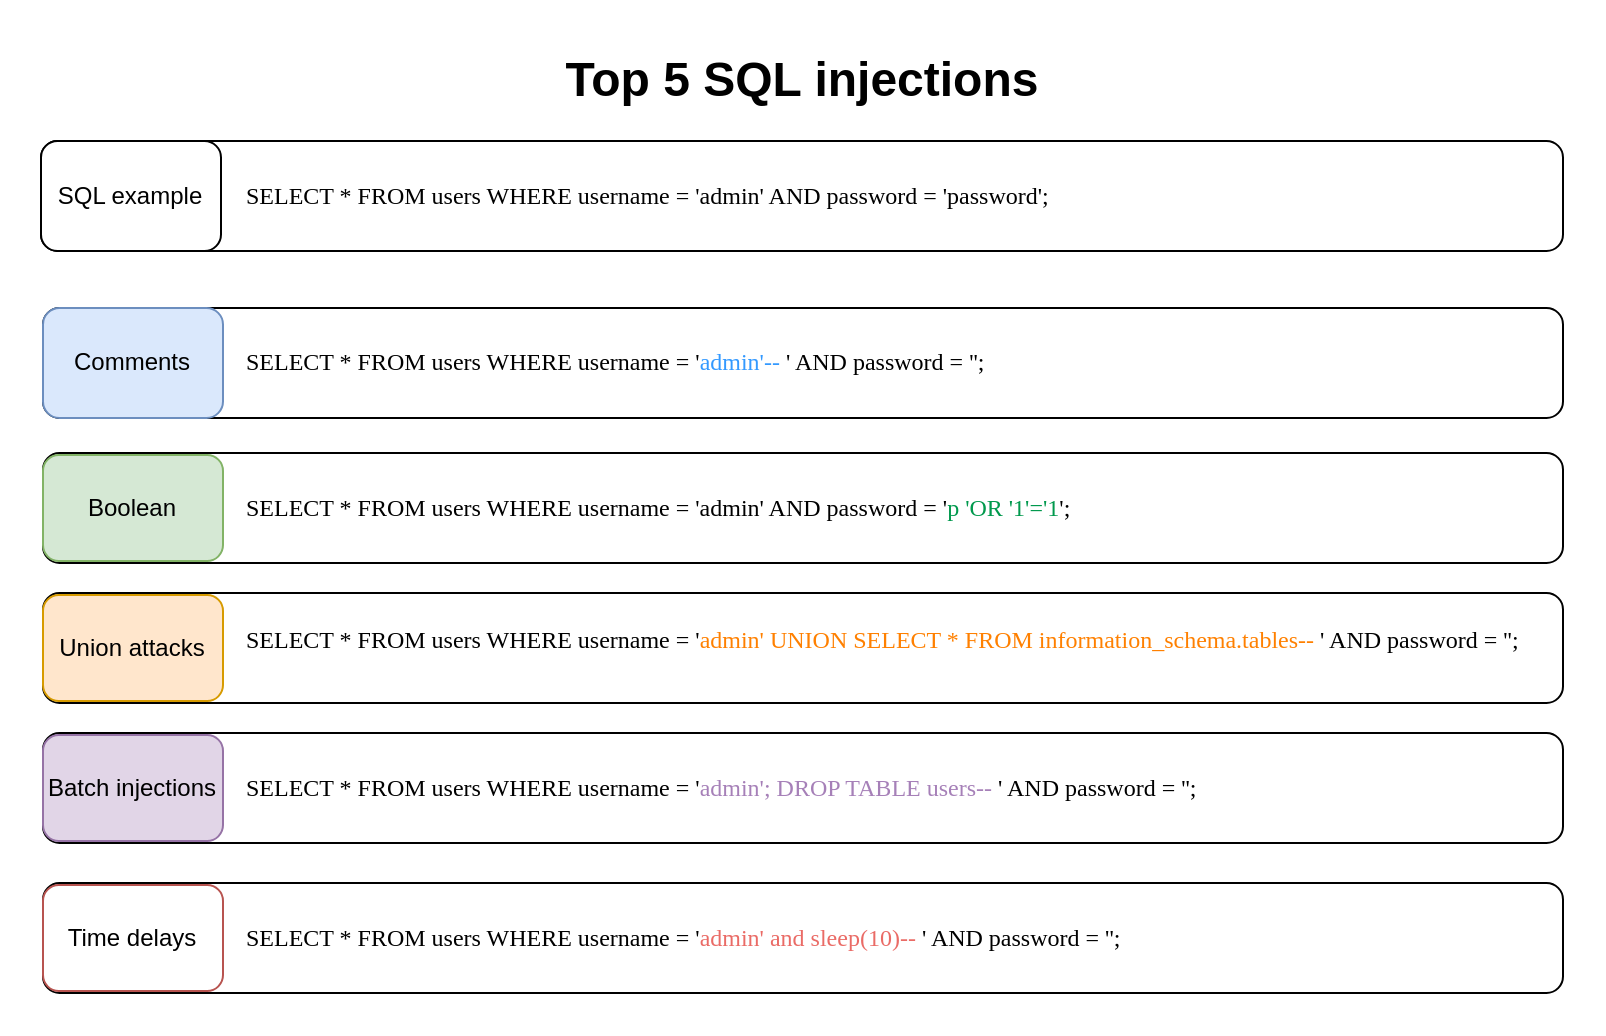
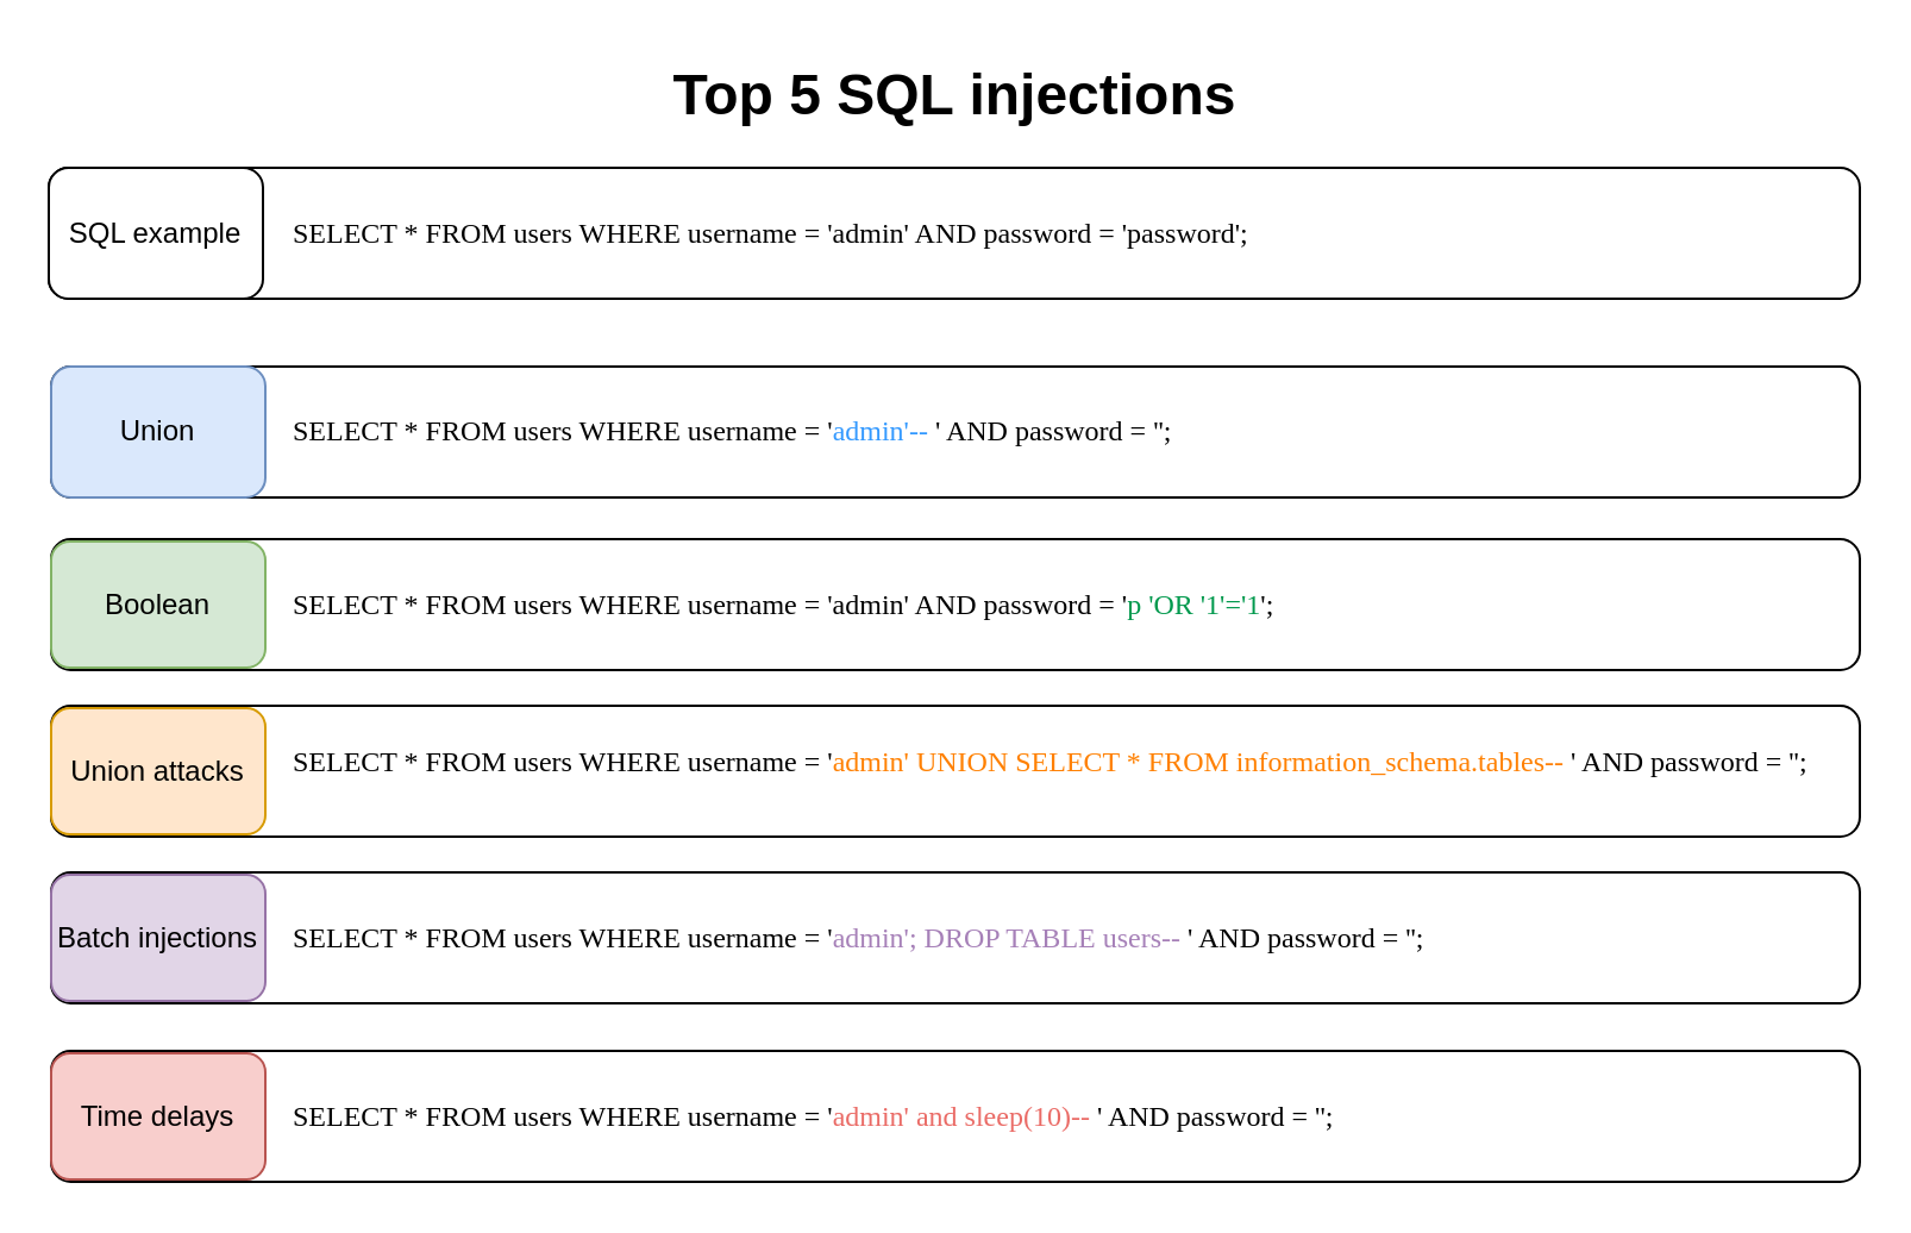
  <mxCell id="0" />
  <mxCell id="1" parent="0" />
  <mxCell id="2" value="" style="rounded=1;whiteSpace=wrap;html=1;align=left;" vertex="1" parent="1"><mxGeometry x="21" y="153.5" width="760" height="55" as="geometry" /></mxCell>
  <mxCell id="3" value="&lt;h1&gt;Top 5 SQL injections&lt;/h1&gt;" style="text;html=1;strokeColor=none;fillColor=none;align=center;verticalAlign=middle;whiteSpace=wrap;rounded=0;" vertex="1" parent="1"><mxGeometry x="261" y="20" width="280" height="40" as="geometry" /></mxCell>
  <mxCell id="4" value="&lt;font face=&quot;Verdana&quot;&gt;SELECT * FROM users WHERE username = '&lt;font color=&quot;#3399ff&quot;&gt;admin'-- &lt;/font&gt;' AND password = '';&lt;/font&gt;" style="text;html=1;strokeColor=none;fillColor=none;align=left;verticalAlign=middle;whiteSpace=wrap;rounded=0;" vertex="1" parent="1"><mxGeometry x="121" y="166" width="490" height="30" as="geometry" /></mxCell>
  <mxCell id="5" value="" style="rounded=1;whiteSpace=wrap;html=1;align=left;" vertex="1" parent="1"><mxGeometry x="21" y="226" width="760" height="55" as="geometry" /></mxCell>
  <mxCell id="6" value="&lt;font face=&quot;Verdana&quot;&gt;SELECT * FROM users WHERE username = 'admin' AND password = '&lt;font color=&quot;#00994d&quot;&gt;p 'OR '1'='1&lt;/font&gt;';&lt;/font&gt;" style="text;html=1;strokeColor=none;fillColor=none;align=left;verticalAlign=middle;whiteSpace=wrap;rounded=0;" vertex="1" parent="1"><mxGeometry x="121" y="238.5" width="510" height="30" as="geometry" /></mxCell>
- <mxCell id="7" value="Comments" style="rounded=1;whiteSpace=wrap;html=1;align=center;fillColor=#dae8fc;strokeColor=#6c8ebf;" vertex="1" parent="1"><mxGeometry x="21" y="153.5" width="90" height="55" as="geometry" /></mxCell>
+ <mxCell id="7" value="Union" style="rounded=1;whiteSpace=wrap;html=1;align=center;fillColor=#dae8fc;strokeColor=#6c8ebf;" vertex="1" parent="1"><mxGeometry x="21" y="153.5" width="90" height="55" as="geometry" /></mxCell>
  <mxCell id="8" value="Boolean" style="rounded=1;whiteSpace=wrap;html=1;align=center;fillColor=#d5e8d4;strokeColor=#82b366;" vertex="1" parent="1"><mxGeometry x="21" y="227" width="90" height="53" as="geometry" /></mxCell>
  <mxCell id="9" value="" style="rounded=1;whiteSpace=wrap;html=1;align=left;" vertex="1" parent="1"><mxGeometry x="21" y="296" width="760" height="55" as="geometry" /></mxCell>
  <mxCell id="10" value="&lt;div&gt;&lt;font face=&quot;Verdana&quot;&gt;SELECT * FROM users WHERE username = '&lt;font color=&quot;#ff8000&quot;&gt;admin' UNION SELECT * FROM information_schema.tables-- &lt;/font&gt;' AND password = '';&lt;/font&gt;&lt;/div&gt;&lt;div&gt;&lt;br&gt;&lt;/div&gt;" style="text;html=1;strokeColor=none;fillColor=none;align=left;verticalAlign=middle;whiteSpace=wrap;rounded=0;" vertex="1" parent="1"><mxGeometry x="121" y="311.5" width="650" height="30" as="geometry" /></mxCell>
  <mxCell id="11" value="Union attacks" style="rounded=1;whiteSpace=wrap;html=1;align=center;fillColor=#ffe6cc;strokeColor=#d79b00;" vertex="1" parent="1"><mxGeometry x="21" y="297" width="90" height="53" as="geometry" /></mxCell>
  <mxCell id="12" value="" style="rounded=1;whiteSpace=wrap;html=1;align=left;" vertex="1" parent="1"><mxGeometry x="21" y="366" width="760" height="55" as="geometry" /></mxCell>
  <mxCell id="13" value="&lt;div&gt;&lt;font face=&quot;Verdana&quot;&gt;SELECT * FROM users WHERE username = '&lt;font color=&quot;#a680b8&quot;&gt;admin'; DROP TABLE users-- &lt;/font&gt;' AND password = '';&lt;/font&gt;&lt;br&gt;&lt;/div&gt;" style="text;html=1;strokeColor=none;fillColor=none;align=left;verticalAlign=middle;whiteSpace=wrap;rounded=0;" vertex="1" parent="1"><mxGeometry x="121" y="378.5" width="580" height="30" as="geometry" /></mxCell>
  <mxCell id="14" value="Batch injections" style="rounded=1;whiteSpace=wrap;html=1;align=center;fillColor=#e1d5e7;strokeColor=#9673a6;" vertex="1" parent="1"><mxGeometry x="21" y="367" width="90" height="53" as="geometry" /></mxCell>
  <mxCell id="15" value="" style="rounded=1;whiteSpace=wrap;html=1;align=left;" vertex="1" parent="1"><mxGeometry x="21" y="441" width="760" height="55" as="geometry" /></mxCell>
  <mxCell id="16" value="&lt;div&gt;&lt;font face=&quot;Verdana&quot;&gt;SELECT * FROM users WHERE username = '&lt;font color=&quot;#ea6b66&quot;&gt;admin' and sleep(10)-- &lt;/font&gt;' AND password = '';&lt;/font&gt;&lt;br&gt;&lt;/div&gt;" style="text;html=1;strokeColor=none;fillColor=none;align=left;verticalAlign=middle;whiteSpace=wrap;rounded=0;" vertex="1" parent="1"><mxGeometry x="121" y="453.5" width="570" height="30" as="geometry" /></mxCell>
- <mxCell id="17" value="Time delays" style="rounded=1;whiteSpace=wrap;html=1;align=center;fillColor=#ffffff;strokeColor=#b85450;" vertex="1" parent="1"><mxGeometry x="21" y="442" width="90" height="53" as="geometry" /></mxCell>
+ <mxCell id="17" value="Time delays" style="rounded=1;whiteSpace=wrap;html=1;align=center;fillColor=#f8cecc;strokeColor=#b85450;" vertex="1" parent="1"><mxGeometry x="21" y="442" width="90" height="53" as="geometry" /></mxCell>
  <mxCell id="18" value="&lt;span&gt;&lt;br&gt;&lt;/span&gt;" style="rounded=1;whiteSpace=wrap;html=1;fontFamily=Verdana;align=center;" vertex="1" parent="1"><mxGeometry x="20" y="70" width="761" height="55" as="geometry" /></mxCell>
  <mxCell id="19" value="&lt;span style=&quot;font-family: &amp;#34;verdana&amp;#34; ; text-align: center&quot;&gt;SELECT * FROM users WHERE username = 'admin' AND password = 'password';&lt;/span&gt;" style="text;html=1;strokeColor=none;fillColor=none;align=left;verticalAlign=middle;whiteSpace=wrap;rounded=0;" vertex="1" parent="1"><mxGeometry x="121" y="82.5" width="490" height="30" as="geometry" /></mxCell>
  <mxCell id="20" value="SQL example" style="rounded=1;whiteSpace=wrap;html=1;align=center;" vertex="1" parent="1"><mxGeometry x="20" y="70" width="90" height="55" as="geometry" /></mxCell>
